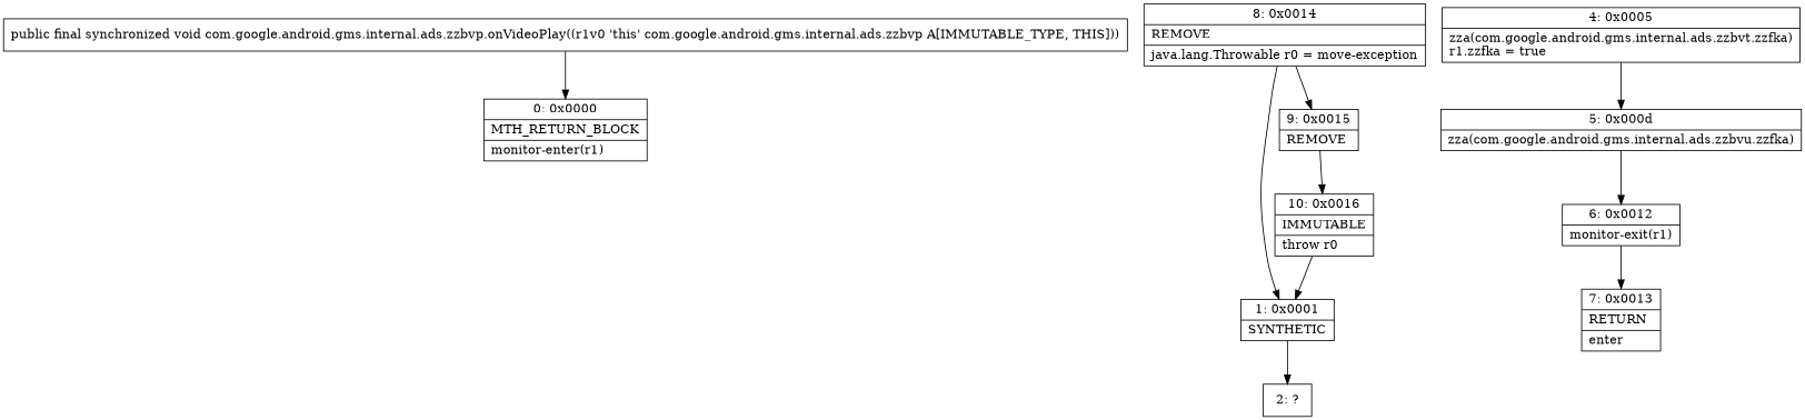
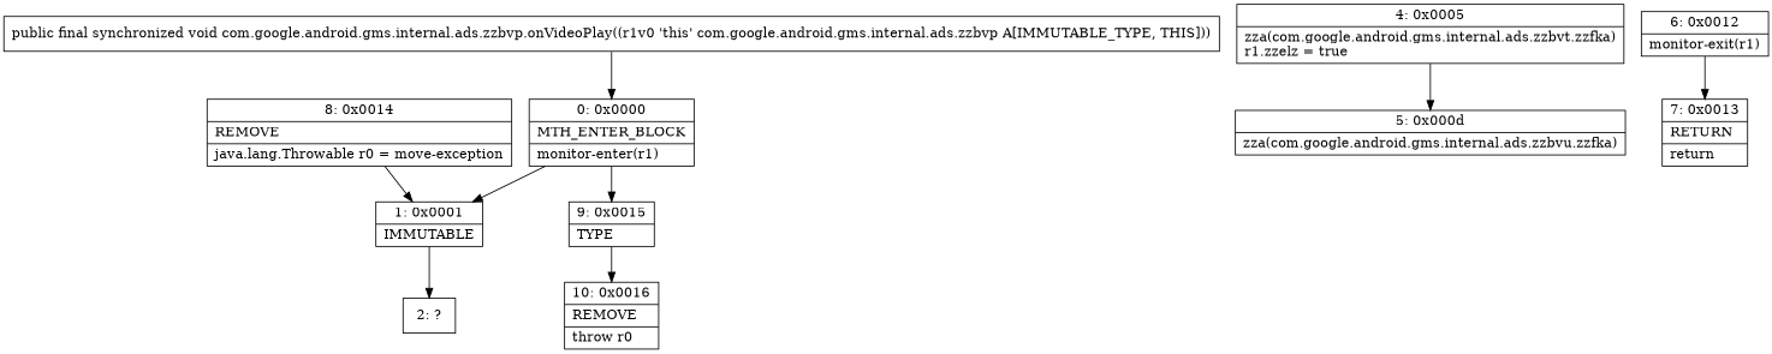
  digraph {
    node [shape=record]
-   n1 [label="{0\:\ 0x0000|MTH_RETURN_BLOCK\l|monitor\-enter(r1)\l}"]
-   n2 [label="{1\:\ 0x0001|SYNTHETIC\l}"]
+   n1 [label="{0\:\ 0x0000|MTH_ENTER_BLOCK\l|monitor\-enter(r1)\l}"]
+   n2 [label="{1\:\ 0x0001|IMMUTABLE\l}"]
    n3 [label="{2\:\ ?}"]
    n4 [label="{8\:\ 0x0014|REMOVE\l|java.lang.Throwable r0 = move\-exception\l}"]
-   n5 [label="{9\:\ 0x0015|REMOVE\l}"]
-   n6 [label="{4\:\ 0x0005|zza(com.google.android.gms.internal.ads.zzbvt.zzfka)\lr1.zzfka = true\l}"]
+   n5 [label="{9\:\ 0x0015|TYPE\l}"]
+   n6 [label="{4\:\ 0x0005|zza(com.google.android.gms.internal.ads.zzbvt.zzfka)\lr1.zzelz = true\l}"]
    n7 [label="{5\:\ 0x000d|zza(com.google.android.gms.internal.ads.zzbvu.zzfka)\l}"]
    n8 [label="{6\:\ 0x0012|monitor\-exit(r1)\l}"]
-   n9 [label="{7\:\ 0x0013|RETURN\l|enter\l}"]
-   n10 [label="{10\:\ 0x0016|IMMUTABLE\l|throw r0\l}"]
+   n9 [label="{7\:\ 0x0013|RETURN\l|return\l}"]
+   n10 [label="{10\:\ 0x0016|REMOVE\l|throw r0\l}"]
    n11 [label="{public final synchronized void com.google.android.gms.internal.ads.zzbvp.onVideoPlay((r1v0 'this' com.google.android.gms.internal.ads.zzbvp A[IMMUTABLE_TYPE, THIS])) }"]
-   n10 -> n2
+   n1 -> n2
    n2 -> n3
    n4 -> n2
-   n4 -> n5
+   n1 -> n5
    n5 -> n10
    n6 -> n7
-   n7 -> n8
    n8 -> n9
    n11 -> n1
  }
